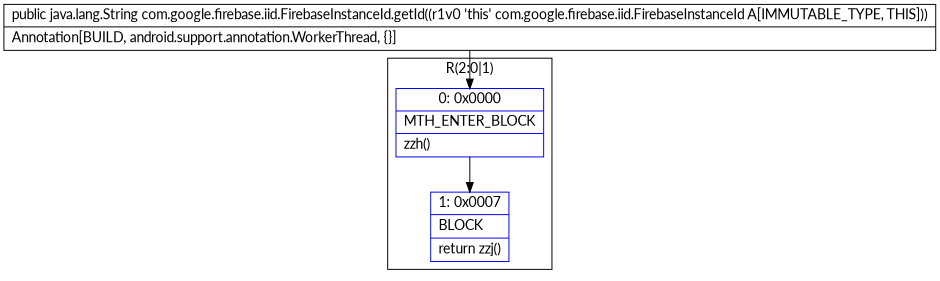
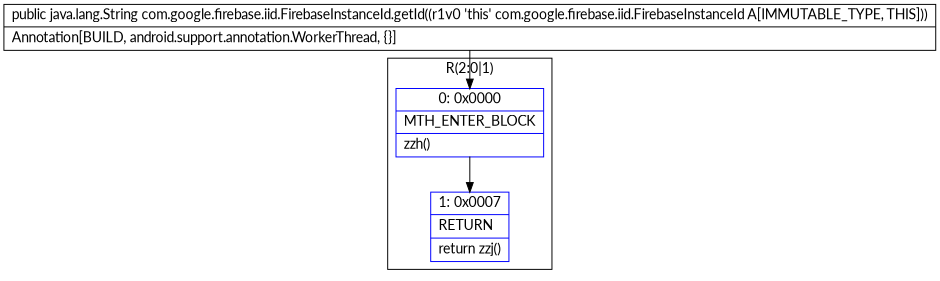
  digraph {
    fontname=Lato
    node [color=blue shape=record fontname=Lato]
    edge [fontname=Lato]
    n1 [label="{0\:\ 0x0000|MTH_ENTER_BLOCK\l|zzh()\l}"]
-   n2 [label="{1\:\ 0x0007|BLOCK\l|return zzj()\l}"]
+   n2 [label="{1\:\ 0x0007|RETURN\l|return zzj()\l}"]
    n3 [label="{public java.lang.String com.google.firebase.iid.FirebaseInstanceId.getId((r1v0 'this' com.google.firebase.iid.FirebaseInstanceId A[IMMUTABLE_TYPE, THIS]))  | Annotation[BUILD, android.support.annotation.WorkerThread, \{\}]\l}" color=""]
    subgraph cluster_1 {
      label="R(2:0|1)"
      n1
      n2
    }
    n1 -> n2
    n3 -> n1
  }
